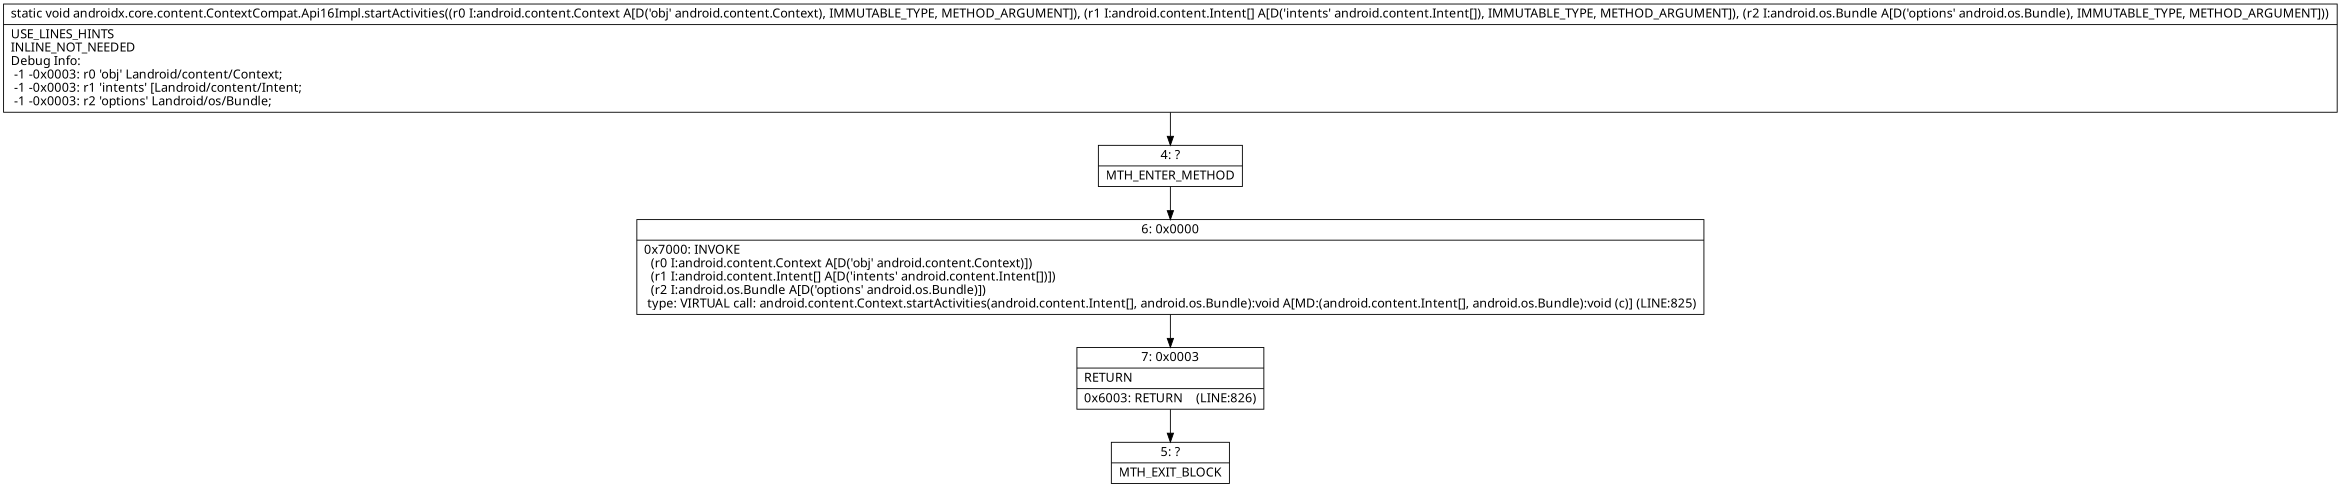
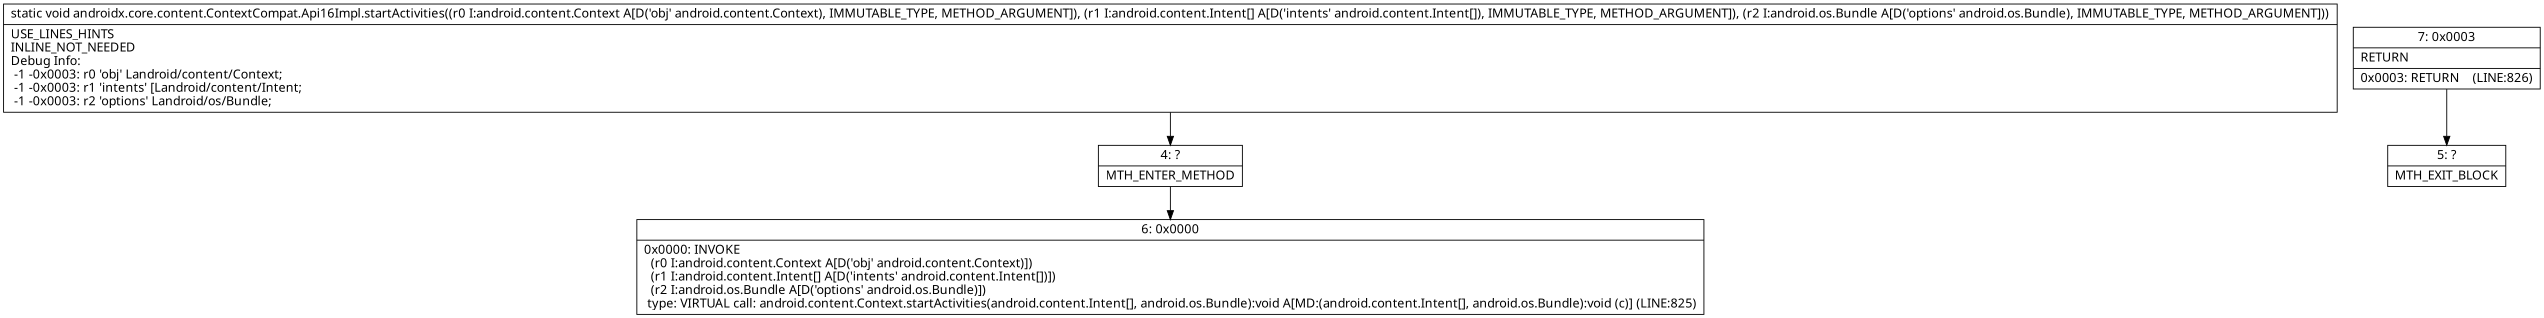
  digraph {
    fontname="Noto Sans"
    node [fontname="Noto Sans" shape=record]
    edge [fontname="Noto Sans"]
    n1 [label="{4\:\ ?|MTH_ENTER_METHOD\l}"]
-   n2 [label="{6\:\ 0x0000|0x7000: INVOKE  \l  (r0 I:android.content.Context A[D('obj' android.content.Context)])\l  (r1 I:android.content.Intent[] A[D('intents' android.content.Intent[])])\l  (r2 I:android.os.Bundle A[D('options' android.os.Bundle)])\l type: VIRTUAL call: android.content.Context.startActivities(android.content.Intent[], android.os.Bundle):void A[MD:(android.content.Intent[], android.os.Bundle):void (c)] (LINE:825)\l}"]
-   n3 [label="{7\:\ 0x0003|RETURN\l|0x6003: RETURN    (LINE:826)\l}"]
+   n2 [label="{6\:\ 0x0000|0x0000: INVOKE  \l  (r0 I:android.content.Context A[D('obj' android.content.Context)])\l  (r1 I:android.content.Intent[] A[D('intents' android.content.Intent[])])\l  (r2 I:android.os.Bundle A[D('options' android.os.Bundle)])\l type: VIRTUAL call: android.content.Context.startActivities(android.content.Intent[], android.os.Bundle):void A[MD:(android.content.Intent[], android.os.Bundle):void (c)] (LINE:825)\l}"]
+   n3 [label="{7\:\ 0x0003|RETURN\l|0x0003: RETURN    (LINE:826)\l}"]
    n4 [label="{5\:\ ?|MTH_EXIT_BLOCK\l}"]
    n5 [label="{static void androidx.core.content.ContextCompat.Api16Impl.startActivities((r0 I:android.content.Context A[D('obj' android.content.Context), IMMUTABLE_TYPE, METHOD_ARGUMENT]), (r1 I:android.content.Intent[] A[D('intents' android.content.Intent[]), IMMUTABLE_TYPE, METHOD_ARGUMENT]), (r2 I:android.os.Bundle A[D('options' android.os.Bundle), IMMUTABLE_TYPE, METHOD_ARGUMENT]))  | USE_LINES_HINTS\lINLINE_NOT_NEEDED\lDebug Info:\l  \-1 \-0x0003: r0 'obj' Landroid\/content\/Context;\l  \-1 \-0x0003: r1 'intents' [Landroid\/content\/Intent;\l  \-1 \-0x0003: r2 'options' Landroid\/os\/Bundle;\l}"]
    n1 -> n2
-   n2 -> n3
    n3 -> n4
    n5 -> n1
  }
